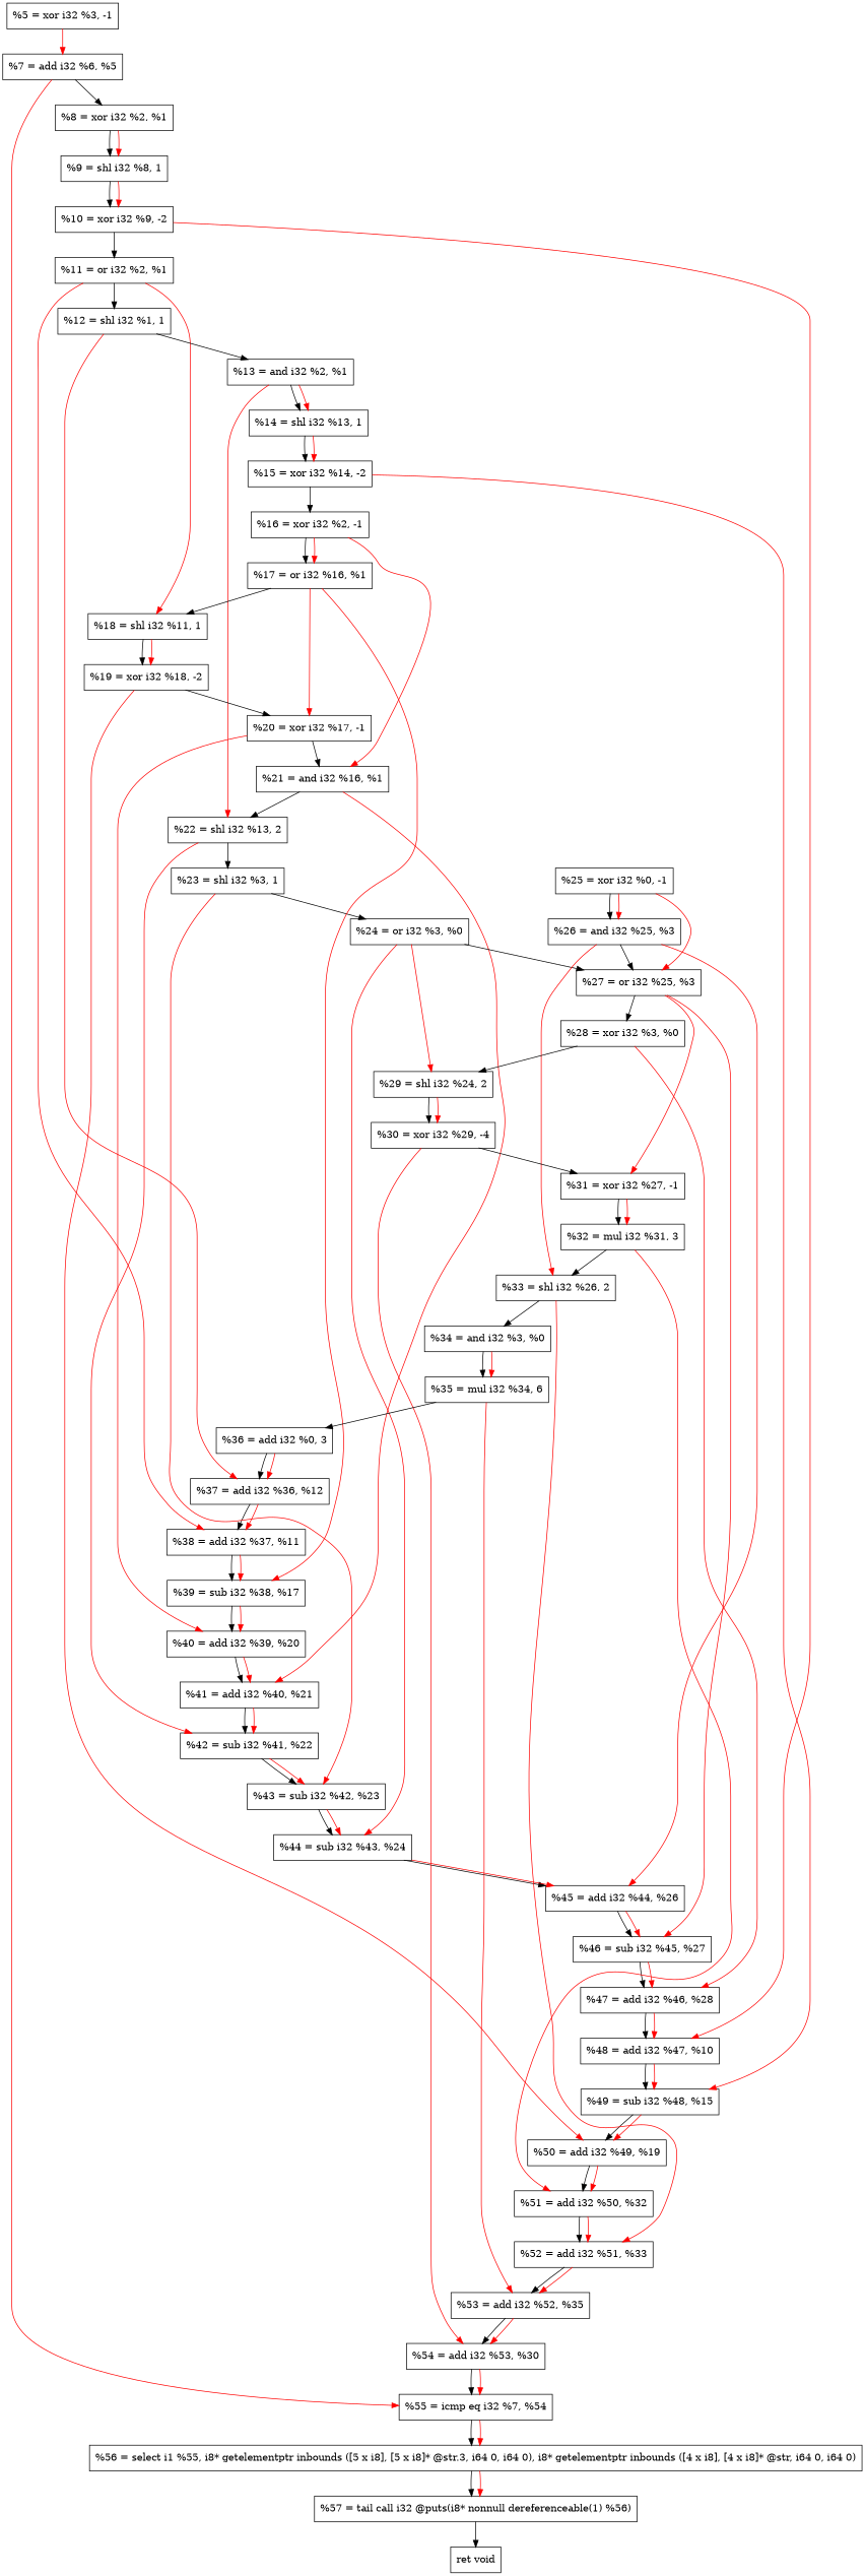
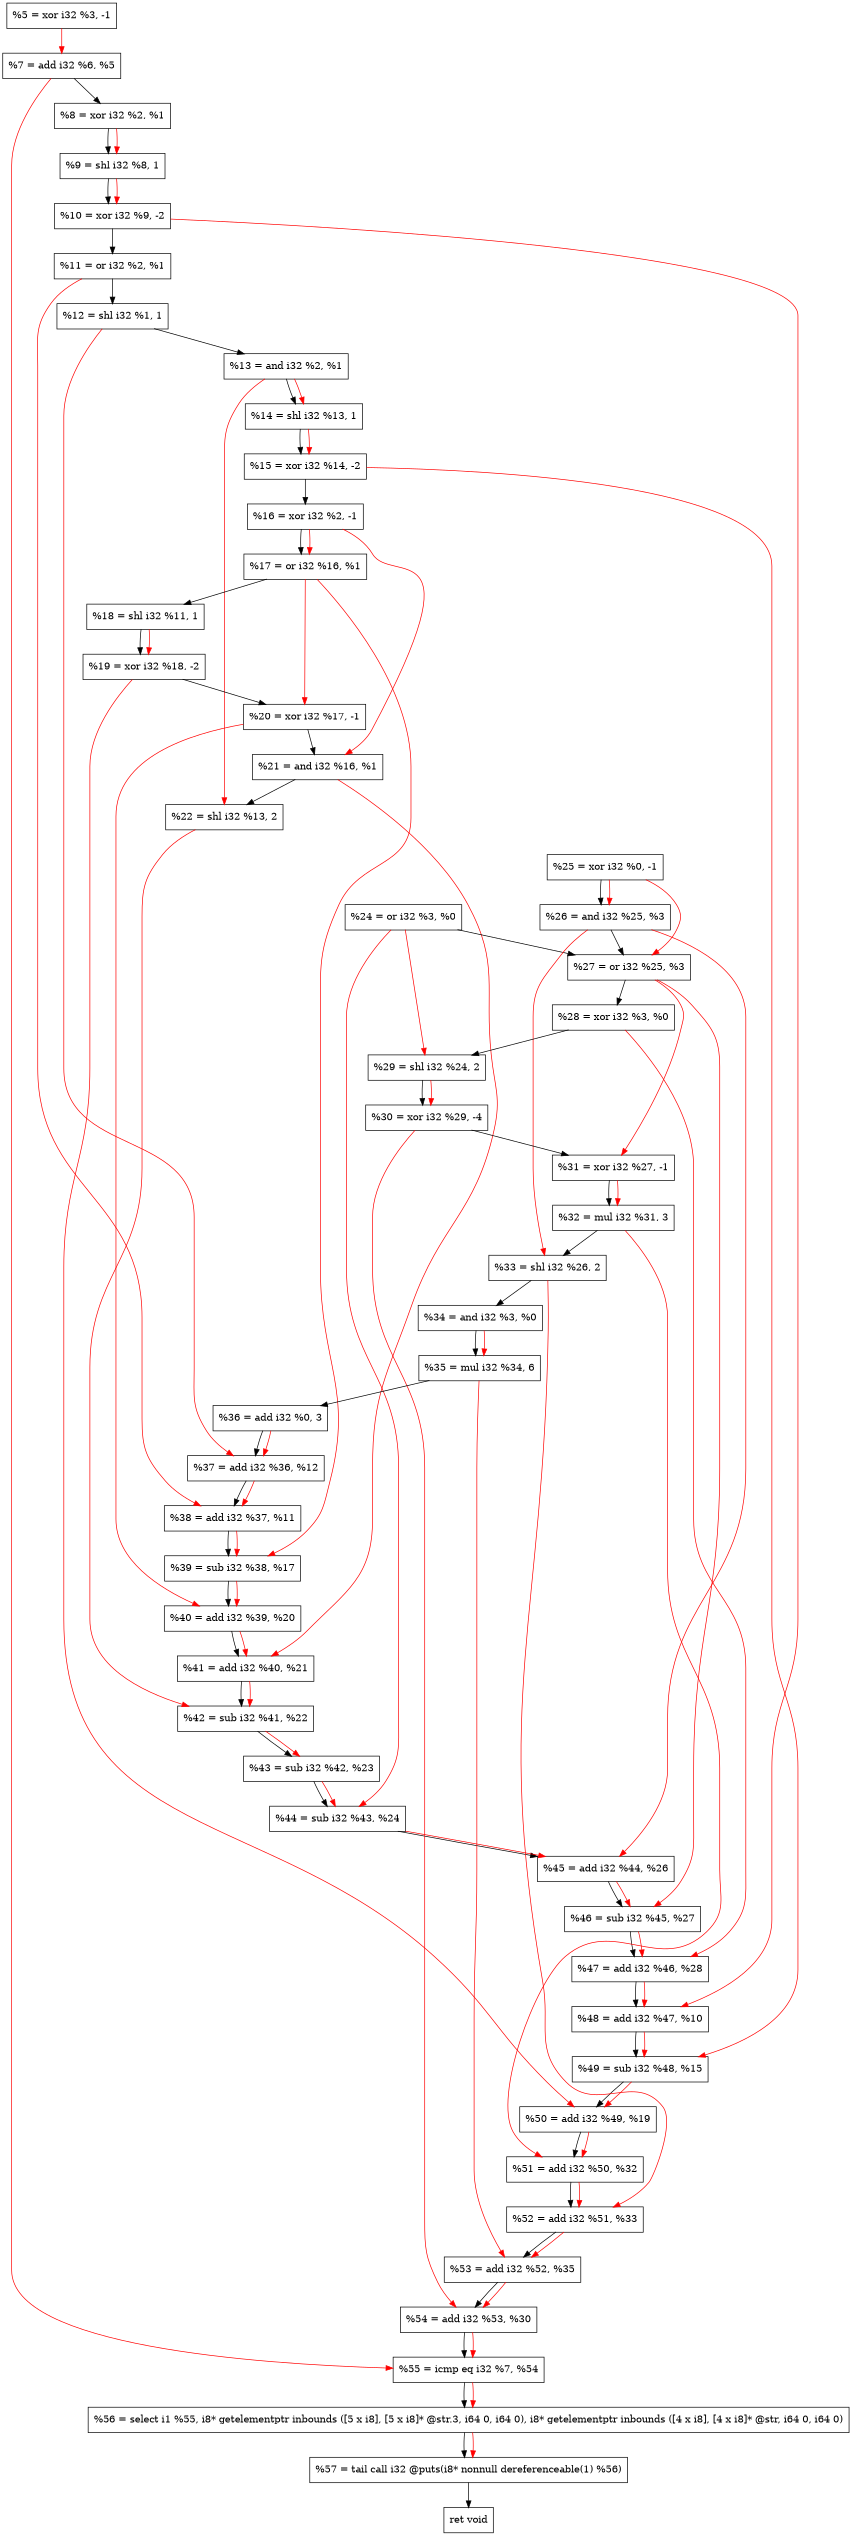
  digraph {
    node [shape=record]
    edge [color=red]
    n1 [label="  %5 = xor i32 %3, -1"]
    n2 [label="  %7 = add i32 %6, %5"]
    n3 [label="  %8 = xor i32 %2, %1"]
    n4 [label="  %55 = icmp eq i32 %7, %54"]
    n5 [label="  %9 = shl i32 %8, 1"]
    n6 [label="  %56 = select i1 %55, i8* getelementptr inbounds ([5 x i8], [5 x i8]* @str.3, i64 0, i64 0), i8* getelementptr inbounds ([4 x i8], [4 x i8]* @str, i64 0, i64 0)"]
    n7 [label="  %10 = xor i32 %9, -2"]
    n8 [label="  %11 = or i32 %2, %1"]
    n9 [label="  %48 = add i32 %47, %10"]
    n10 [label="  %12 = shl i32 %1, 1"]
    n11 [label="  %18 = shl i32 %11, 1"]
    n12 [label="  %38 = add i32 %37, %11"]
    n13 [label="  %49 = sub i32 %48, %15"]
    n14 [label="  %13 = and i32 %2, %1"]
    n15 [label="  %37 = add i32 %36, %12"]
    n16 [label="  %19 = xor i32 %18, -2"]
    n17 [label="  %39 = sub i32 %38, %17"]
    n18 [label="  %14 = shl i32 %13, 1"]
    n19 [label="  %22 = shl i32 %13, 2"]
    n20 [label="  %15 = xor i32 %14, -2"]
-   n21 [label="  %23 = shl i32 %3, 1"]
    n22 [label="  %42 = sub i32 %41, %22"]
    n23 [label="  %16 = xor i32 %2, -1"]
    n24 [label="  %17 = or i32 %16, %1"]
    n25 [label="  %21 = and i32 %16, %1"]
    n26 [label="  %50 = add i32 %49, %19"]
    n27 [label="  %20 = xor i32 %17, -1"]
    n28 [label="  %41 = add i32 %40, %21"]
    n29 [label="  %40 = add i32 %39, %20"]
    n30 [label="  %51 = add i32 %50, %32"]
    n31 [label="  %24 = or i32 %3, %0"]
    n32 [label="  %43 = sub i32 %42, %23"]
    n33 [label="  %29 = shl i32 %24, 2"]
    n34 [label="  %44 = sub i32 %43, %24"]
    n35 [label="  %27 = or i32 %25, %3"]
    n36 [label="  %25 = xor i32 %0, -1"]
    n37 [label="  %26 = and i32 %25, %3"]
    n38 [label="  %30 = xor i32 %29, -4"]
    n39 [label="  %45 = add i32 %44, %26"]
    n40 [label="  %33 = shl i32 %26, 2"]
    n41 [label="  %28 = xor i32 %3, %0"]
    n42 [label="  %31 = xor i32 %27, -1"]
    n43 [label="  %46 = sub i32 %45, %27"]
    n44 [label="  %34 = and i32 %3, %0"]
    n45 [label="  %52 = add i32 %51, %33"]
    n46 [label="  %47 = add i32 %46, %28"]
    n47 [label="  %32 = mul i32 %31, 3"]
    n48 [label="  %54 = add i32 %53, %30"]
    n49 [label="  %35 = mul i32 %34, 6"]
    n50 [label="  %53 = add i32 %52, %35"]
    n51 [label="  %36 = add i32 %0, 3"]
    n52 [label="  %57 = tail call i32 @puts(i8* nonnull dereferenceable(1) %56)"]
    n53 [label="  ret void"]
    n1 -> n2
    n2 -> n3 [color=""]
    n2 -> n4
    n3 -> n5 [color=""]
    n3 -> n5
    n4 -> n6 [color=""]
    n4 -> n6
    n5 -> n7 [color=""]
    n5 -> n7
    n6 -> n52 [color=""]
    n6 -> n52
    n7 -> n8 [color=""]
    n7 -> n9
    n8 -> n10 [color=""]
-   n8 -> n11
    n8 -> n12
    n9 -> n13 [color=""]
    n9 -> n13
    n10 -> n14 [color=""]
    n10 -> n15
    n11 -> n16 [color=""]
    n11 -> n16
    n12 -> n17 [color=""]
    n12 -> n17
    n13 -> n26 [color=""]
    n13 -> n26
    n14 -> n18 [color=""]
    n14 -> n18
    n14 -> n19
    n15 -> n12 [color=""]
    n15 -> n12
    n16 -> n26
    n16 -> n27 [color=""]
    n17 -> n29 [color=""]
    n17 -> n29
    n18 -> n20 [color=""]
    n18 -> n20
-   n19 -> n21 [color=""]
    n19 -> n22
    n20 -> n13
    n20 -> n23 [color=""]
-   n21 -> n31 [color=""]
-   n21 -> n32
    n22 -> n32 [color=""]
    n22 -> n32
    n23 -> n24 [color=""]
    n23 -> n24
    n23 -> n25
    n24 -> n11 [color=""]
    n24 -> n17
    n24 -> n27
    n25 -> n19 [color=""]
    n25 -> n28
    n26 -> n30 [color=""]
    n26 -> n30
    n27 -> n25 [color=""]
    n27 -> n29
    n28 -> n22 [color=""]
    n28 -> n22
    n29 -> n28 [color=""]
    n29 -> n28
    n30 -> n45 [color=""]
    n30 -> n45
    n31 -> n33
    n31 -> n34
    n31 -> n35 [color=""]
    n32 -> n34 [color=""]
    n32 -> n34
    n33 -> n38 [color=""]
    n33 -> n38
    n34 -> n39 [color=""]
    n34 -> n39
    n35 -> n41 [color=""]
    n35 -> n42
    n35 -> n43
    n36 -> n35
    n36 -> n37 [color=""]
    n36 -> n37
    n37 -> n35 [color=""]
    n37 -> n39
    n37 -> n40
    n38 -> n42 [color=""]
    n38 -> n48
    n39 -> n43 [color=""]
    n39 -> n43
    n40 -> n44 [color=""]
    n40 -> n45
    n41 -> n33 [color=""]
    n41 -> n46
    n42 -> n47 [color=""]
    n42 -> n47
    n43 -> n46 [color=""]
    n43 -> n46
    n44 -> n49 [color=""]
    n44 -> n49
    n45 -> n50 [color=""]
    n45 -> n50
    n46 -> n9 [color=""]
    n46 -> n9
    n47 -> n30
    n47 -> n40 [color=""]
    n48 -> n4 [color=""]
    n48 -> n4
    n49 -> n50
    n49 -> n51 [color=""]
    n50 -> n48 [color=""]
    n50 -> n48
    n51 -> n15 [color=""]
    n51 -> n15
    n52 -> n53 [color=""]
  }
